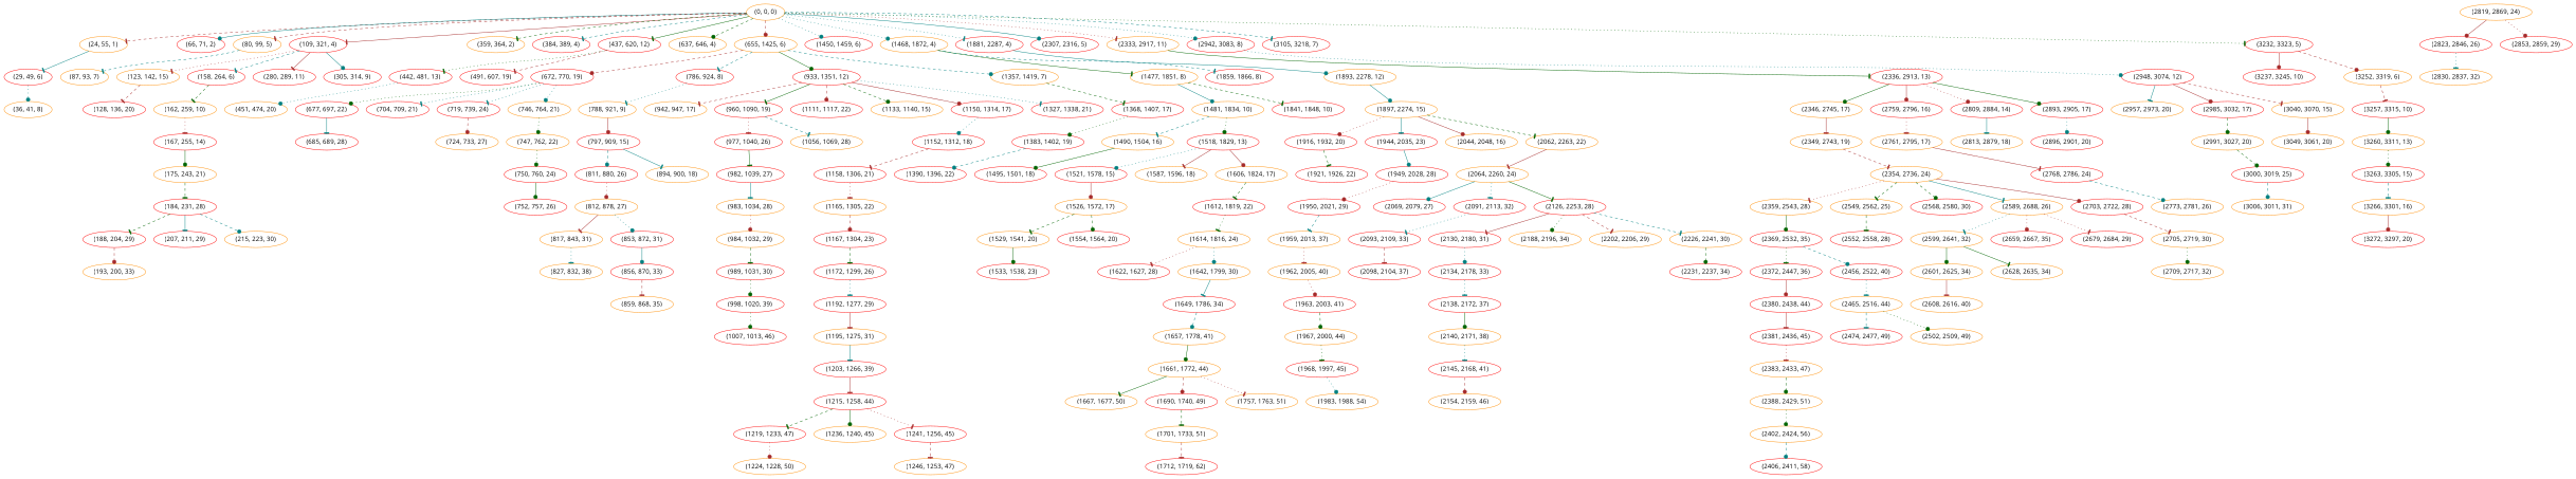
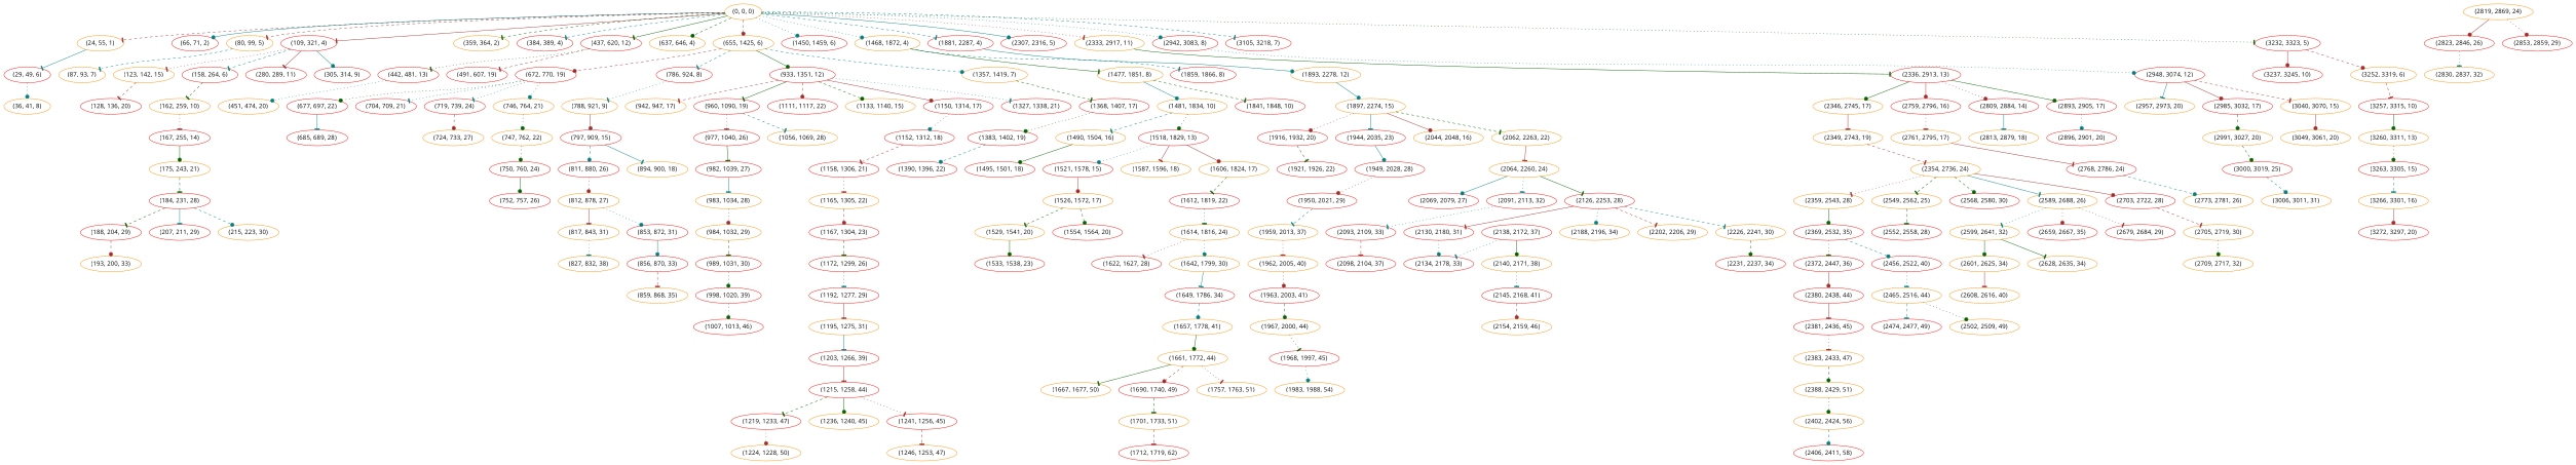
  digraph {
    fontname="Open Sans"
    node [color=red fontname="Open Sans"]
    edge [arrowhead=tee color=brown fontname="Open Sans" style=dashed]
    "(0, 0, 0)" [color=darkorange]
    "(24, 55, 1)" [color=darkorange]
    "(66, 71, 2)"
    "(80, 99, 5)" [color=darkorange]
    "(109, 321, 4)"
    "(359, 364, 2)" [color=darkorange]
    "(384, 389, 4)"
    "(437, 620, 12)"
    "(637, 646, 4)" [color=darkorange]
    "(655, 1425, 6)" [color=darkorange]
    "(1450, 1459, 6)"
    "(1468, 1872, 4)" [color=darkorange]
    "(1881, 2287, 4)"
    "(2307, 2316, 5)"
    "(2333, 2917, 11)" [color=darkorange]
    "(2942, 3083, 8)"
    "(3105, 3218, 7)"
    "(3232, 3323, 5)"
    "(29, 49, 6)"
    "(87, 93, 7)" [color=darkorange]
    "(123, 142, 15)" [color=darkorange]
    "(158, 264, 6)"
    "(280, 289, 11)"
    "(305, 314, 9)"
    "(442, 481, 13)"
    "(491, 607, 19)"
    "(672, 770, 19)"
    "(786, 924, 8)"
    "(933, 1351, 12)"
    "(1357, 1419, 7)" [color=darkorange]
    "(1477, 1851, 8)" [color=darkorange]
    "(1859, 1866, 8)"
    "(1893, 2278, 12)" [color=darkorange]
    "(2336, 2913, 13)"
    "(2948, 3074, 12)"
    "(3237, 3245, 10)"
    "(3252, 3319, 6)" [color=darkorange]
    "(36, 41, 8)" [color=darkorange]
    "(128, 136, 20)"
    "(162, 259, 10)" [color=darkorange]
    "(167, 255, 14)"
    "(175, 243, 21)" [color=darkorange]
    "(184, 231, 28)"
    "(188, 204, 29)"
    "(207, 211, 29)"
    "(215, 223, 30)" [color=darkorange]
    "(193, 200, 33)" [color=darkorange]
    "(451, 474, 20)" [color=darkorange]
    "(677, 697, 22)"
    "(704, 709, 21)"
    "(719, 739, 24)"
    "(746, 764, 21)" [color=darkorange]
    "(788, 921, 9)" [color=darkorange]
    "(942, 947, 17)" [color=darkorange]
    "(960, 1090, 19)"
    "(1111, 1117, 22)"
    "(1133, 1140, 15)" [color=darkorange]
    "(1150, 1314, 17)"
    "(1327, 1338, 21)"
    "(1368, 1407, 17)"
    "(685, 689, 28)"
    "(724, 733, 27)" [color=darkorange]
    "(747, 762, 22)" [color=darkorange]
    "(750, 760, 24)"
    "(752, 757, 26)"
    "(797, 909, 15)"
    "(811, 880, 26)"
    "(894, 900, 18)" [color=darkorange]
    "(812, 878, 27)" [color=darkorange]
    "(817, 843, 31)" [color=darkorange]
    "(853, 872, 31)"
    "(827, 832, 38)" [color=darkorange]
    "(856, 870, 33)"
    "(859, 868, 35)" [color=darkorange]
    "(977, 1040, 26)"
    "(1056, 1069, 28)" [color=darkorange]
    "(1152, 1312, 18)"
    "(982, 1039, 27)"
    "(983, 1034, 28)" [color=darkorange]
    "(984, 1032, 29)" [color=darkorange]
    "(989, 1031, 30)"
    "(998, 1020, 39)"
    "(1007, 1013, 46)"
    "(1158, 1306, 21)"
    "(1165, 1305, 22)" [color=darkorange]
    "(1167, 1304, 23)"
    "(1172, 1299, 26)"
    "(1192, 1277, 29)"
    "(1195, 1275, 31)" [color=darkorange]
    "(1203, 1266, 39)"
    "(1215, 1258, 44)"
    "(1219, 1233, 47)"
    "(1236, 1240, 45)" [color=darkorange]
    "(1241, 1256, 45)"
    "(1224, 1228, 50)" [color=darkorange]
    "(1246, 1253, 47)" [color=darkorange]
    "(1383, 1402, 19)"
    "(1390, 1396, 22)"
    "(1481, 1834, 10)" [color=darkorange]
    "(1841, 1848, 10)"
    "(1490, 1504, 16)" [color=darkorange]
    "(1518, 1829, 13)"
    "(1495, 1501, 18)"
    "(1521, 1578, 15)"
    "(1587, 1596, 18)" [color=darkorange]
    "(1606, 1824, 17)" [color=darkorange]
    "(1526, 1572, 17)" [color=darkorange]
    "(1612, 1819, 22)"
    "(1529, 1541, 20)" [color=darkorange]
    "(1554, 1564, 20)"
    "(1533, 1538, 23)"
    "(1614, 1816, 24)" [color=darkorange]
    "(1622, 1627, 28)"
    "(1642, 1799, 30)" [color=darkorange]
    "(1649, 1786, 34)"
    "(1657, 1778, 41)" [color=darkorange]
    "(1661, 1772, 44)" [color=darkorange]
    "(1667, 1677, 50)" [color=darkorange]
    "(1690, 1740, 49)"
    "(1757, 1763, 51)" [color=darkorange]
    "(1701, 1733, 51)" [color=darkorange]
    "(1712, 1719, 62)"
    "(1897, 2274, 15)" [color=darkorange]
    "(1916, 1932, 20)"
    "(1944, 2035, 23)"
    "(2044, 2048, 16)" [color=darkorange]
    "(2062, 2263, 22)" [color=darkorange]
    "(1921, 1926, 22)"
    "(1949, 2028, 28)"
    "(2064, 2260, 24)" [color=darkorange]
    "(1950, 2021, 29)"
    "(1959, 2013, 37)" [color=darkorange]
    "(1962, 2005, 40)" [color=darkorange]
    "(1963, 2003, 41)"
    "(1967, 2000, 44)" [color=darkorange]
    "(1968, 1997, 45)"
    "(1983, 1988, 54)" [color=darkorange]
    "(2069, 2079, 27)"
    "(2091, 2113, 32)"
    "(2126, 2253, 28)"
    "(2093, 2109, 33)"
    "(2130, 2180, 31)"
    "(2188, 2196, 34)" [color=darkorange]
    "(2202, 2206, 29)" [color=darkorange]
    "(2226, 2241, 30)" [color=darkorange]
    "(2098, 2104, 37)"
    "(2134, 2178, 33)"
    "(2231, 2237, 34)"
    "(2138, 2172, 37)"
    "(2140, 2171, 38)" [color=darkorange]
    "(2145, 2168, 41)"
    "(2154, 2159, 46)" [color=darkorange]
    "(2346, 2745, 17)" [color=darkorange]
    "(2759, 2796, 16)"
    "(2809, 2884, 14)"
    "(2893, 2905, 17)"
    "(2349, 2743, 19)" [color=darkorange]
    "(2761, 2795, 17)" [color=darkorange]
    "(2813, 2879, 18)" [color=darkorange]
    "(2896, 2901, 20)"
    "(2354, 2736, 24)" [color=darkorange]
    "(2359, 2543, 28)" [color=darkorange]
    "(2549, 2562, 25)" [color=darkorange]
    "(2568, 2580, 30)"
    "(2589, 2688, 26)" [color=darkorange]
    "(2703, 2722, 28)"
    "(2369, 2532, 35)"
    "(2552, 2558, 28)"
    "(2599, 2641, 32)" [color=darkorange]
    "(2659, 2667, 35)"
    "(2679, 2684, 29)"
    "(2705, 2719, 30)" [color=darkorange]
    "(2372, 2447, 36)"
    "(2456, 2522, 40)"
    "(2380, 2438, 44)"
    "(2465, 2516, 44)" [color=darkorange]
    "(2381, 2436, 45)"
    "(2383, 2433, 47)" [color=darkorange]
    "(2388, 2429, 51)" [color=darkorange]
    "(2402, 2424, 56)" [color=darkorange]
    "(2406, 2411, 58)"
    "(2474, 2477, 49)"
    "(2502, 2509, 49)" [color=darkorange]
    "(2601, 2625, 34)" [color=darkorange]
    "(2628, 2635, 34)" [color=darkorange]
    "(2608, 2616, 40)" [color=darkorange]
    "(2709, 2717, 32)" [color=darkorange]
    "(2768, 2786, 24)"
    "(2773, 2781, 26)" [color=darkorange]
    "(2819, 2869, 24)" [color=darkorange]
    "(2823, 2846, 26)"
    "(2853, 2859, 29)"
    "(2830, 2837, 32)" [color=darkorange]
    "(2957, 2973, 20)" [color=darkorange]
    "(2985, 3032, 17)"
    "(3040, 3070, 15)" [color=darkorange]
    "(2991, 3027, 20)" [color=darkorange]
    "(3049, 3061, 20)" [color=darkorange]
    "(3000, 3019, 25)"
    "(3006, 3011, 31)" [color=darkorange]
    "(3257, 3315, 10)"
    "(3260, 3311, 13)" [color=darkorange]
    "(3263, 3305, 15)"
    "(3266, 3301, 16)" [color=darkorange]
    "(3272, 3297, 20)"
    "(0, 0, 0)" -> "(24, 55, 1)"
    "(0, 0, 0)" -> "(66, 71, 2)" [arrowhead=dot color=teal style=solid]
    "(0, 0, 0)" -> "(80, 99, 5)"
    "(0, 0, 0)" -> "(109, 321, 4)" [style=solid]
    "(0, 0, 0)" -> "(359, 364, 2)" [color=darkgreen]
    "(0, 0, 0)" -> "(384, 389, 4)" [color=teal]
    "(0, 0, 0)" -> "(437, 620, 12)" [color=darkgreen style=solid]
    "(0, 0, 0)" -> "(637, 646, 4)" [arrowhead=dot color=darkgreen]
    "(0, 0, 0)" -> "(655, 1425, 6)" [arrowhead=dot]
    "(0, 0, 0)" -> "(1450, 1459, 6)" [arrowhead=dot color=teal style=dotted]
    "(0, 0, 0)" -> "(1468, 1872, 4)" [arrowhead=dot color=teal style=dotted]
-   "(0, 0, 0)" -> "(1881, 2287, 4)" [color=teal style=dotted]
+   "(0, 0, 0)" -> "(1881, 2287, 4)" [color=teal]
    "(0, 0, 0)" -> "(2307, 2316, 5)" [arrowhead=dot color=teal style=solid]
    "(0, 0, 0)" -> "(2333, 2917, 11)" [style=dotted]
    "(0, 0, 0)" -> "(2942, 3083, 8)" [arrowhead=dot color=teal style=dotted]
    "(0, 0, 0)" -> "(3105, 3218, 7)" [color=teal]
    "(0, 0, 0)" -> "(3232, 3323, 5)" [color=darkgreen style=dotted]
    "(24, 55, 1)" -> "(29, 49, 6)" [color=teal style=solid]
    "(80, 99, 5)" -> "(87, 93, 7)" [color=teal]
    "(109, 321, 4)" -> "(123, 142, 15)" [style=dotted]
    "(109, 321, 4)" -> "(158, 264, 6)" [color=teal]
    "(109, 321, 4)" -> "(280, 289, 11)" [style=solid]
    "(109, 321, 4)" -> "(305, 314, 9)" [arrowhead=dot color=teal style=solid]
    "(437, 620, 12)" -> "(442, 481, 13)" [color=darkgreen style=dotted]
    "(437, 620, 12)" -> "(491, 607, 19)"
    "(655, 1425, 6)" -> "(672, 770, 19)" [arrowhead=dot]
    "(655, 1425, 6)" -> "(786, 924, 8)" [color=teal]
    "(655, 1425, 6)" -> "(933, 1351, 12)" [arrowhead=dot color=darkgreen style=solid]
    "(655, 1425, 6)" -> "(1357, 1419, 7)" [arrowhead=dot color=teal]
    "(1468, 1872, 4)" -> "(1477, 1851, 8)" [color=darkgreen style=solid]
    "(1468, 1872, 4)" -> "(1859, 1866, 8)" [color=teal]
    "(1881, 2287, 4)" -> "(1893, 2278, 12)" [arrowhead=dot color=teal style=solid]
    "(2333, 2917, 11)" -> "(2336, 2913, 13)" [color=darkgreen style=solid]
    "(2942, 3083, 8)" -> "(2948, 3074, 12)" [arrowhead=dot color=teal style=dotted]
    "(3232, 3323, 5)" -> "(3237, 3245, 10)" [arrowhead=dot style=solid]
    "(3232, 3323, 5)" -> "(3252, 3319, 6)" [arrowhead=dot]
    "(29, 49, 6)" -> "(36, 41, 8)" [arrowhead=dot color=teal style=dotted]
    "(123, 142, 15)" -> "(128, 136, 20)"
    "(158, 264, 6)" -> "(162, 259, 10)" [color=darkgreen]
    "(442, 481, 13)" -> "(451, 474, 20)" [arrowhead=dot color=teal style=dotted]
    "(672, 770, 19)" -> "(677, 697, 22)" [arrowhead=dot color=darkgreen style=dotted]
    "(672, 770, 19)" -> "(704, 709, 21)" [color=teal style=dotted]
    "(672, 770, 19)" -> "(719, 739, 24)" [color=teal style=dotted]
    "(672, 770, 19)" -> "(746, 764, 21)" [arrowhead=dot color=teal style=dotted]
    "(786, 924, 8)" -> "(788, 921, 9)" [color=teal style=dotted]
    "(933, 1351, 12)" -> "(942, 947, 17)"
    "(933, 1351, 12)" -> "(960, 1090, 19)" [color=darkgreen style=solid]
    "(933, 1351, 12)" -> "(1111, 1117, 22)" [arrowhead=dot]
    "(933, 1351, 12)" -> "(1133, 1140, 15)" [arrowhead=dot color=darkgreen]
    "(933, 1351, 12)" -> "(1150, 1314, 17)" [arrowhead=dot style=solid]
    "(933, 1351, 12)" -> "(1327, 1338, 21)" [color=teal style=dotted]
    "(1357, 1419, 7)" -> "(1368, 1407, 17)" [color=darkgreen]
    "(1477, 1851, 8)" -> "(1481, 1834, 10)" [arrowhead=dot color=teal style=solid]
    "(1477, 1851, 8)" -> "(1841, 1848, 10)" [color=darkgreen]
    "(1893, 2278, 12)" -> "(1897, 2274, 15)" [arrowhead=dot color=teal style=solid]
    "(2336, 2913, 13)" -> "(2346, 2745, 17)" [arrowhead=dot color=darkgreen style=solid]
    "(2336, 2913, 13)" -> "(2759, 2796, 16)" [arrowhead=dot style=solid]
    "(2336, 2913, 13)" -> "(2809, 2884, 14)" [arrowhead=dot style=dotted]
    "(2336, 2913, 13)" -> "(2893, 2905, 17)" [arrowhead=dot color=darkgreen style=solid]
    "(2948, 3074, 12)" -> "(2957, 2973, 20)" [color=teal style=solid]
    "(2948, 3074, 12)" -> "(2985, 3032, 17)" [arrowhead=dot style=solid]
    "(2948, 3074, 12)" -> "(3040, 3070, 15)"
    "(3252, 3319, 6)" -> "(3257, 3315, 10)"
    "(162, 259, 10)" -> "(167, 255, 14)" [style=dotted]
    "(167, 255, 14)" -> "(175, 243, 21)" [arrowhead=dot color=darkgreen style=solid]
    "(175, 243, 21)" -> "(184, 231, 28)" [color=darkgreen]
    "(184, 231, 28)" -> "(188, 204, 29)" [color=darkgreen]
    "(184, 231, 28)" -> "(207, 211, 29)" [color=teal style=solid]
    "(184, 231, 28)" -> "(215, 223, 30)" [arrowhead=dot color=teal]
    "(188, 204, 29)" -> "(193, 200, 33)" [arrowhead=dot]
    "(677, 697, 22)" -> "(685, 689, 28)" [color=teal style=solid]
    "(719, 739, 24)" -> "(724, 733, 27)" [arrowhead=dot]
    "(746, 764, 21)" -> "(747, 762, 22)" [arrowhead=dot color=darkgreen style=dotted]
    "(788, 921, 9)" -> "(797, 909, 15)" [arrowhead=dot style=solid]
    "(960, 1090, 19)" -> "(977, 1040, 26)" [style=dotted]
    "(960, 1090, 19)" -> "(1056, 1069, 28)" [color=teal]
    "(1150, 1314, 17)" -> "(1152, 1312, 18)" [arrowhead=dot color=teal style=dotted]
    "(1368, 1407, 17)" -> "(1383, 1402, 19)" [arrowhead=dot color=darkgreen style=dotted]
    "(747, 762, 22)" -> "(750, 760, 24)" [arrowhead=dot color=darkgreen style=dotted]
    "(750, 760, 24)" -> "(752, 757, 26)" [arrowhead=dot color=darkgreen style=solid]
    "(797, 909, 15)" -> "(811, 880, 26)" [arrowhead=dot color=teal]
    "(797, 909, 15)" -> "(894, 900, 18)" [color=teal style=solid]
    "(811, 880, 26)" -> "(812, 878, 27)" [arrowhead=dot style=dotted]
    "(812, 878, 27)" -> "(817, 843, 31)" [style=solid]
    "(812, 878, 27)" -> "(853, 872, 31)" [arrowhead=dot color=teal style=dotted]
    "(817, 843, 31)" -> "(827, 832, 38)" [color=teal style=dotted]
    "(853, 872, 31)" -> "(856, 870, 33)" [arrowhead=dot color=teal style=solid]
    "(856, 870, 33)" -> "(859, 868, 35)"
    "(977, 1040, 26)" -> "(982, 1039, 27)" [color=darkgreen style=solid]
    "(1152, 1312, 18)" -> "(1158, 1306, 21)"
    "(982, 1039, 27)" -> "(983, 1034, 28)" [color=teal style=solid]
    "(983, 1034, 28)" -> "(984, 1032, 29)" [arrowhead=dot style=dotted]
    "(984, 1032, 29)" -> "(989, 1031, 30)" [color=darkgreen]
    "(989, 1031, 30)" -> "(998, 1020, 39)" [arrowhead=dot color=darkgreen style=dotted]
    "(998, 1020, 39)" -> "(1007, 1013, 46)" [arrowhead=dot color=darkgreen style=dotted]
    "(1158, 1306, 21)" -> "(1165, 1305, 22)" [style=dotted]
    "(1165, 1305, 22)" -> "(1167, 1304, 23)" [arrowhead=dot]
    "(1167, 1304, 23)" -> "(1172, 1299, 26)" [color=darkgreen]
    "(1172, 1299, 26)" -> "(1192, 1277, 29)" [color=teal style=dotted]
    "(1192, 1277, 29)" -> "(1195, 1275, 31)" [style=solid]
    "(1195, 1275, 31)" -> "(1203, 1266, 39)" [color=teal style=solid]
    "(1203, 1266, 39)" -> "(1215, 1258, 44)" [style=solid]
    "(1215, 1258, 44)" -> "(1219, 1233, 47)" [color=darkgreen]
    "(1215, 1258, 44)" -> "(1236, 1240, 45)" [arrowhead=dot color=darkgreen style=solid]
    "(1215, 1258, 44)" -> "(1241, 1256, 45)" [style=dotted]
    "(1219, 1233, 47)" -> "(1224, 1228, 50)" [arrowhead=dot style=dotted]
    "(1241, 1256, 45)" -> "(1246, 1253, 47)"
    "(1383, 1402, 19)" -> "(1390, 1396, 22)" [arrowhead=dot color=teal]
    "(1481, 1834, 10)" -> "(1490, 1504, 16)" [color=teal]
    "(1481, 1834, 10)" -> "(1518, 1829, 13)" [arrowhead=dot color=darkgreen style=dotted]
    "(1490, 1504, 16)" -> "(1495, 1501, 18)" [arrowhead=dot color=darkgreen style=solid]
    "(1518, 1829, 13)" -> "(1521, 1578, 15)" [arrowhead=dot color=teal style=dotted]
    "(1518, 1829, 13)" -> "(1587, 1596, 18)" [style=solid]
    "(1518, 1829, 13)" -> "(1606, 1824, 17)" [arrowhead=dot style=solid]
    "(1521, 1578, 15)" -> "(1526, 1572, 17)" [arrowhead=dot style=solid]
    "(1606, 1824, 17)" -> "(1612, 1819, 22)" [color=darkgreen]
    "(1526, 1572, 17)" -> "(1529, 1541, 20)" [color=darkgreen]
    "(1526, 1572, 17)" -> "(1554, 1564, 20)" [arrowhead=dot color=darkgreen]
    "(1612, 1819, 22)" -> "(1614, 1816, 24)" [color=darkgreen style=dotted]
    "(1529, 1541, 20)" -> "(1533, 1538, 23)" [arrowhead=dot color=darkgreen style=solid]
    "(1614, 1816, 24)" -> "(1622, 1627, 28)" [style=dotted]
    "(1614, 1816, 24)" -> "(1642, 1799, 30)" [arrowhead=dot color=teal style=dotted]
    "(1642, 1799, 30)" -> "(1649, 1786, 34)" [color=teal style=solid]
    "(1649, 1786, 34)" -> "(1657, 1778, 41)" [arrowhead=dot color=teal]
    "(1657, 1778, 41)" -> "(1661, 1772, 44)" [arrowhead=dot color=darkgreen style=solid]
    "(1661, 1772, 44)" -> "(1667, 1677, 50)" [color=darkgreen style=solid]
    "(1661, 1772, 44)" -> "(1690, 1740, 49)" [arrowhead=dot]
    "(1661, 1772, 44)" -> "(1757, 1763, 51)" [style=dotted]
    "(1690, 1740, 49)" -> "(1701, 1733, 51)" [color=darkgreen]
    "(1701, 1733, 51)" -> "(1712, 1719, 62)"
    "(1897, 2274, 15)" -> "(1916, 1932, 20)" [arrowhead=dot style=dotted]
    "(1897, 2274, 15)" -> "(1944, 2035, 23)" [color=teal style=solid]
    "(1897, 2274, 15)" -> "(2044, 2048, 16)" [arrowhead=dot style=solid]
    "(1897, 2274, 15)" -> "(2062, 2263, 22)" [color=darkgreen]
    "(1916, 1932, 20)" -> "(1921, 1926, 22)" [color=darkgreen]
    "(1944, 2035, 23)" -> "(1949, 2028, 28)" [arrowhead=dot color=teal style=solid]
    "(2062, 2263, 22)" -> "(2064, 2260, 24)" [style=solid]
    "(1949, 2028, 28)" -> "(1950, 2021, 29)" [arrowhead=dot style=dotted]
    "(2064, 2260, 24)" -> "(2069, 2079, 27)" [arrowhead=dot color=teal style=solid]
    "(2064, 2260, 24)" -> "(2091, 2113, 32)" [color=teal style=dotted]
    "(2064, 2260, 24)" -> "(2126, 2253, 28)" [color=darkgreen style=solid]
    "(1950, 2021, 29)" -> "(1959, 2013, 37)" [color=teal]
    "(1959, 2013, 37)" -> "(1962, 2005, 40)" [style=dotted]
    "(1962, 2005, 40)" -> "(1963, 2003, 41)" [arrowhead=dot style=dotted]
    "(1963, 2003, 41)" -> "(1967, 2000, 44)" [arrowhead=dot color=darkgreen]
    "(1967, 2000, 44)" -> "(1968, 1997, 45)" [color=darkgreen style=dotted]
    "(1968, 1997, 45)" -> "(1983, 1988, 54)" [arrowhead=dot color=teal style=dotted]
    "(2091, 2113, 32)" -> "(2093, 2109, 33)" [color=teal style=dotted]
    "(2126, 2253, 28)" -> "(2130, 2180, 31)" [style=solid]
-   "(2126, 2253, 28)" -> "(2188, 2196, 34)" [arrowhead=dot color=darkgreen style=dotted]
+   "(2126, 2253, 28)" -> "(2188, 2196, 34)" [arrowhead=dot color=teal style=dotted]
    "(2126, 2253, 28)" -> "(2202, 2206, 29)"
    "(2126, 2253, 28)" -> "(2226, 2241, 30)" [color=teal]
    "(2093, 2109, 33)" -> "(2098, 2104, 37)"
    "(2130, 2180, 31)" -> "(2134, 2178, 33)" [arrowhead=dot color=teal style=dotted]
    "(2226, 2241, 30)" -> "(2231, 2237, 34)" [arrowhead=dot color=darkgreen]
-   "(2134, 2178, 33)" -> "(2138, 2172, 37)" [color=teal style=dotted]
+   "(2138, 2172, 37)" -> "(2134, 2178, 33)" [color=teal style=dotted]
    "(2138, 2172, 37)" -> "(2140, 2171, 38)" [arrowhead=dot color=darkgreen style=solid]
    "(2140, 2171, 38)" -> "(2145, 2168, 41)" [color=teal style=dotted]
    "(2145, 2168, 41)" -> "(2154, 2159, 46)" [arrowhead=dot]
    "(2346, 2745, 17)" -> "(2349, 2743, 19)" [style=solid]
    "(2759, 2796, 16)" -> "(2761, 2795, 17)" [style=dotted]
    "(2809, 2884, 14)" -> "(2813, 2879, 18)" [color=teal style=solid]
    "(2893, 2905, 17)" -> "(2896, 2901, 20)" [arrowhead=dot color=teal style=dotted]
    "(2349, 2743, 19)" -> "(2354, 2736, 24)"
    "(2761, 2795, 17)" -> "(2768, 2786, 24)" [style=solid]
    "(2354, 2736, 24)" -> "(2359, 2543, 28)" [style=dotted]
    "(2354, 2736, 24)" -> "(2549, 2562, 25)" [color=darkgreen]
    "(2354, 2736, 24)" -> "(2568, 2580, 30)" [arrowhead=dot color=darkgreen]
    "(2354, 2736, 24)" -> "(2589, 2688, 26)" [color=teal style=solid]
    "(2354, 2736, 24)" -> "(2703, 2722, 28)" [arrowhead=dot style=solid]
    "(2359, 2543, 28)" -> "(2369, 2532, 35)" [arrowhead=dot color=darkgreen style=solid]
    "(2549, 2562, 25)" -> "(2552, 2558, 28)" [color=darkgreen]
    "(2589, 2688, 26)" -> "(2599, 2641, 32)" [color=teal style=dotted]
    "(2589, 2688, 26)" -> "(2659, 2667, 35)" [arrowhead=dot style=dotted]
    "(2589, 2688, 26)" -> "(2679, 2684, 29)" [style=dotted]
    "(2703, 2722, 28)" -> "(2705, 2719, 30)"
    "(2369, 2532, 35)" -> "(2372, 2447, 36)" [color=darkgreen style=dotted]
    "(2369, 2532, 35)" -> "(2456, 2522, 40)" [arrowhead=dot color=teal]
    "(2599, 2641, 32)" -> "(2601, 2625, 34)" [arrowhead=dot color=darkgreen style=solid]
    "(2599, 2641, 32)" -> "(2628, 2635, 34)" [color=darkgreen style=solid]
    "(2705, 2719, 30)" -> "(2709, 2717, 32)" [arrowhead=dot color=darkgreen style=dotted]
    "(2372, 2447, 36)" -> "(2380, 2438, 44)" [arrowhead=dot style=solid]
    "(2456, 2522, 40)" -> "(2465, 2516, 44)" [color=teal style=dotted]
    "(2380, 2438, 44)" -> "(2381, 2436, 45)" [style=solid]
    "(2465, 2516, 44)" -> "(2474, 2477, 49)" [color=teal]
    "(2465, 2516, 44)" -> "(2502, 2509, 49)" [arrowhead=dot color=darkgreen style=dotted]
    "(2381, 2436, 45)" -> "(2383, 2433, 47)" [style=dotted]
    "(2383, 2433, 47)" -> "(2388, 2429, 51)" [arrowhead=dot color=darkgreen]
    "(2388, 2429, 51)" -> "(2402, 2424, 56)" [arrowhead=dot color=darkgreen style=dotted]
    "(2402, 2424, 56)" -> "(2406, 2411, 58)" [arrowhead=dot color=teal]
    "(2601, 2625, 34)" -> "(2608, 2616, 40)" [style=solid]
    "(2768, 2786, 24)" -> "(2773, 2781, 26)" [arrowhead=dot color=teal]
    "(2819, 2869, 24)" -> "(2823, 2846, 26)" [arrowhead=dot style=solid]
    "(2819, 2869, 24)" -> "(2853, 2859, 29)" [arrowhead=dot style=dotted]
    "(2823, 2846, 26)" -> "(2830, 2837, 32)" [color=teal style=dotted]
    "(2985, 3032, 17)" -> "(2991, 3027, 20)" [arrowhead=dot color=darkgreen]
    "(3040, 3070, 15)" -> "(3049, 3061, 20)" [arrowhead=dot style=solid]
    "(2991, 3027, 20)" -> "(3000, 3019, 25)" [arrowhead=dot color=darkgreen]
    "(3000, 3019, 25)" -> "(3006, 3011, 31)" [arrowhead=dot color=teal]
    "(3257, 3315, 10)" -> "(3260, 3311, 13)" [arrowhead=dot color=darkgreen style=solid]
    "(3260, 3311, 13)" -> "(3263, 3305, 15)" [arrowhead=dot color=darkgreen style=dotted]
    "(3263, 3305, 15)" -> "(3266, 3301, 16)" [color=teal]
    "(3266, 3301, 16)" -> "(3272, 3297, 20)" [arrowhead=dot style=solid]
  }
